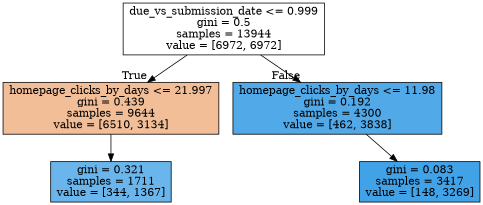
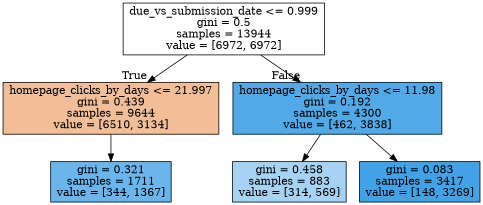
  digraph {
    node [color=black shape=box style=filled]
    n1 [fillcolor="#e5813900" label="due_vs_submission_date <= 0.999\ngini = 0.5\nsamples = 13944\nvalue = [6972, 6972]"]
    n2 [fillcolor="#e5813984" label="homepage_clicks_by_days <= 21.997\ngini = 0.439\nsamples = 9644\nvalue = [6510, 3134]"]
    n3 [fillcolor="#399de5e0" label="homepage_clicks_by_days <= 11.98\ngini = 0.192\nsamples = 4300\nvalue = [462, 3838]"]
    n4 [fillcolor="#399de5bf" label="gini = 0.321\nsamples = 1711\nvalue = [344, 1367]"]
+   n5 [fillcolor="#399de572" label="gini = 0.458\nsamples = 883\nvalue = [314, 569]"]
    n6 [fillcolor="#399de5f3" label="gini = 0.083\nsamples = 3417\nvalue = [148, 3269]"]
    n1 -> n2 [headlabel=True labelangle=45 labeldistance=2.5]
    n1 -> n3 [headlabel=False labelangle=-45 labeldistance=2.5]
    n2 -> n4
+   n3 -> n5
    n3 -> n6
  }
